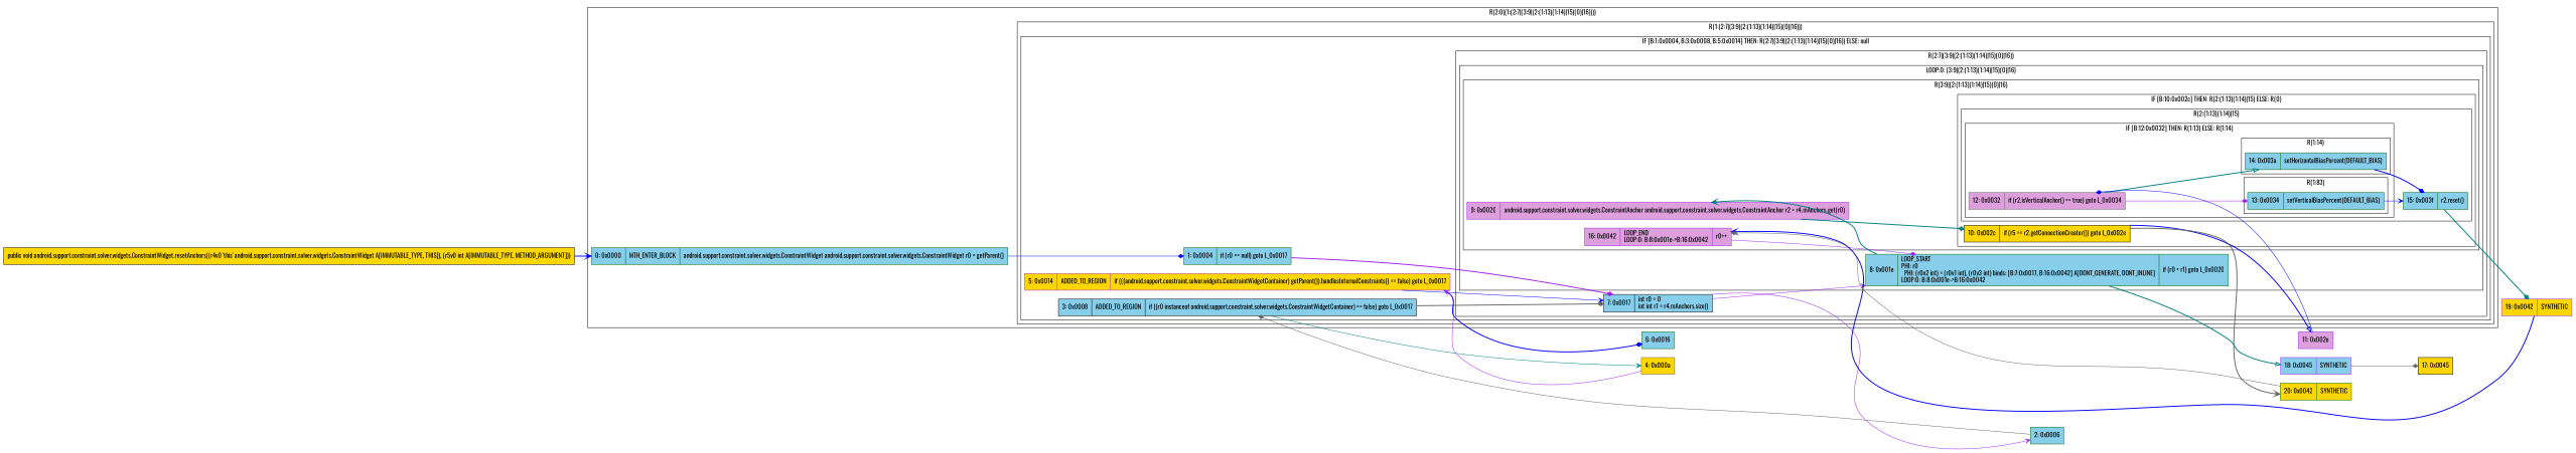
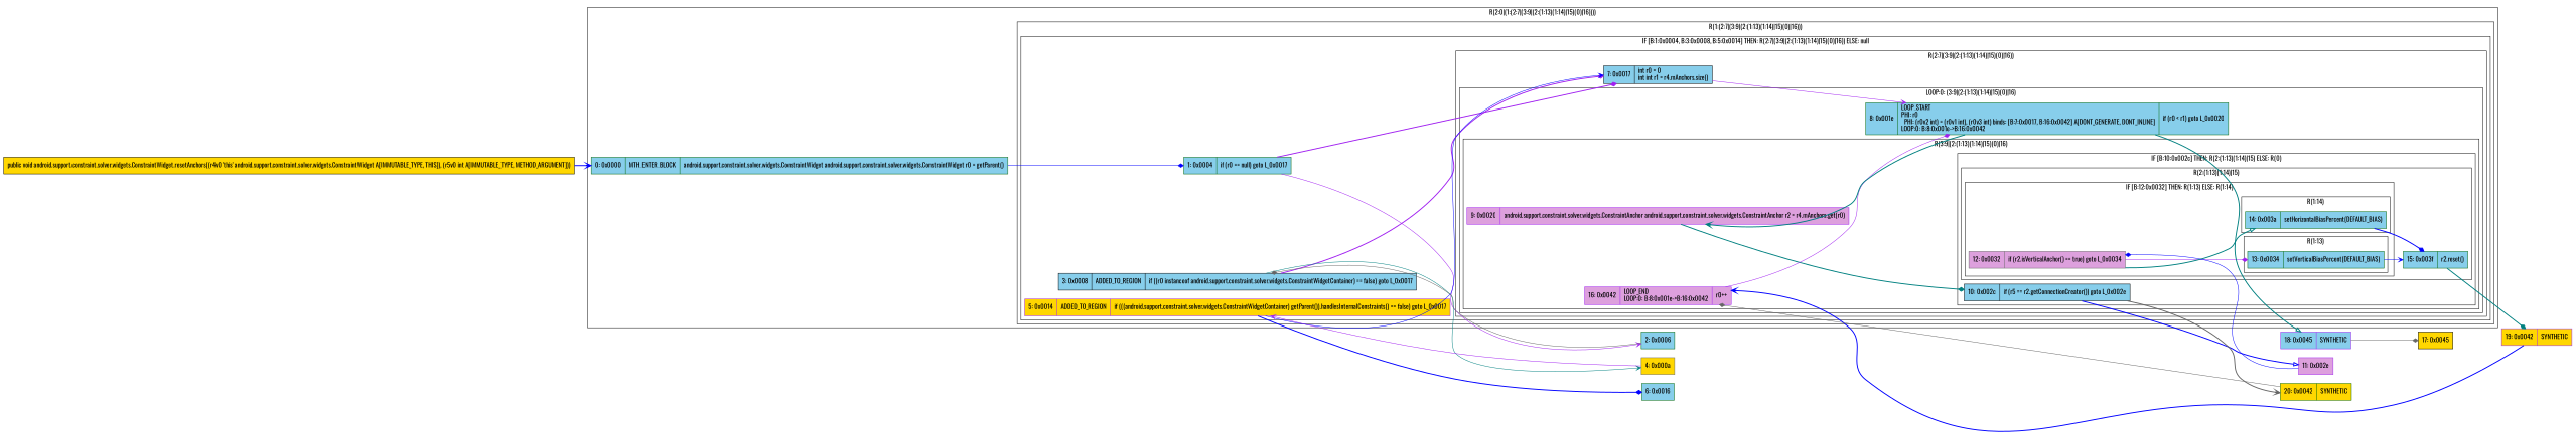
  digraph {
    fontname=Oswald
    rankdir=LR
    node [color=darkgreen fillcolor=skyblue fontname=Oswald shape=record style=filled]
    edge [arrowhead=diamond color=blue fontname=Oswald style=solid]
    n1 [label="{13\:\ 0x0034|setVerticalBiasPercent(DEFAULT_BIAS)\l}"]
    n2 [label="{14\:\ 0x003a|setHorizontalBiasPercent(DEFAULT_BIAS)\l}"]
    n3 [color=gray40 fillcolor=plum label="{12\:\ 0x0032|if (r2.isVerticalAnchor() == true) goto L_0x0034\l}"]
    n4 [label="{15\:\ 0x003f|r2.reset()\l}"]
-   n5 [color=black fillcolor=gold label="{10\:\ 0x002c|if (r5 == r2.getConnectionCreator()) goto L_0x002e\l}"]
+   n5 [color=black label="{10\:\ 0x002c|if (r5 == r2.getConnectionCreator()) goto L_0x002e\l}"]
    n6 [color=purple fillcolor=plum label="{9\:\ 0x0020|android.support.constraint.solver.widgets.ConstraintAnchor android.support.constraint.solver.widgets.ConstraintAnchor r2 = r4.mAnchors.get(r0)\l}"]
    n7 [color=purple fillcolor=plum label="{16\:\ 0x0042|LOOP_END\lLOOP:0: B:8:0x001e\-\>B:16:0x0042\l|r0++\l}"]
    n8 [label="{8\:\ 0x001e|LOOP_START\lPHI: r0 \l  PHI: (r0v2 int) = (r0v1 int), (r0v3 int) binds: [B:7:0x0017, B:16:0x0042] A[DONT_GENERATE, DONT_INLINE]\lLOOP:0: B:8:0x001e\-\>B:16:0x0042\l|if (r0 \< r1) goto L_0x0020\l}"]
    n9 [color=black label="{7\:\ 0x0017|int r0 = 0\lint int r1 = r4.mAnchors.size()\l}"]
    n10 [label="{1\:\ 0x0004|if (r0 == null) goto L_0x0017\l}"]
    n11 [color=black label="{3\:\ 0x0008|ADDED_TO_REGION\l|if ((r0 instanceof android.support.constraint.solver.widgets.ConstraintWidgetContainer) == false) goto L_0x0017\l}"]
    n12 [color=purple fillcolor=gold label="{5\:\ 0x0014|ADDED_TO_REGION\l|if (((android.support.constraint.solver.widgets.ConstraintWidgetContainer) getParent()).handlesInternalConstraints() == false) goto L_0x0017\l}"]
    n13 [label="{0\:\ 0x0000|MTH_ENTER_BLOCK\l|android.support.constraint.solver.widgets.ConstraintWidget android.support.constraint.solver.widgets.ConstraintWidget r0 = getParent()\l}"]
    n14 [color=purple fillcolor=gold label="{19\:\ 0x0042|SYNTHETIC\l}"]
    n15 [color=purple fillcolor=plum label="{11\:\ 0x002e}"]
    n16 [fillcolor=gold label="{20\:\ 0x0042|SYNTHETIC\l}"]
    n17 [color=purple label="{18\:\ 0x0045|SYNTHETIC\l}"]
    n18 [label="{2\:\ 0x0006}"]
    n19 [color=gray40 fillcolor=gold label="{4\:\ 0x000a}"]
    n20 [label="{6\:\ 0x0016}"]
    n21 [color=black fillcolor=gold label="{17\:\ 0x0045}"]
    n22 [color=black fillcolor=gold label="{public void android.support.constraint.solver.widgets.ConstraintWidget.resetAnchors((r4v0 'this' android.support.constraint.solver.widgets.ConstraintWidget A[IMMUTABLE_TYPE, THIS]), (r5v0 int A[IMMUTABLE_TYPE, METHOD_ARGUMENT])) }"]
    subgraph cluster_1 {
      label="R(2:0|(1:(2:7|(3:9|(2:(1:13)(1:14)|15)(0)|16))))"
      n13
      subgraph cluster_2 {
        label="R(1:(2:7|(3:9|(2:(1:13)(1:14)|15)(0)|16)))"
        subgraph cluster_3 {
          label="IF [B:1:0x0004, B:3:0x0008, B:5:0x0014] THEN: R(2:7|(3:9|(2:(1:13)(1:14)|15)(0)|16)) ELSE: null"
          n10
          n11
          n12
          subgraph cluster_4 {
            label="R(2:7|(3:9|(2:(1:13)(1:14)|15)(0)|16))"
            n9
            subgraph cluster_5 {
              label="LOOP:0: (3:9|(2:(1:13)(1:14)|15)(0)|16)"
              n8
              subgraph cluster_6 {
                label="R(3:9|(2:(1:13)(1:14)|15)(0)|16)"
                n6
                n7
                subgraph cluster_7 {
                  label="IF [B:10:0x002c] THEN: R(2:(1:13)(1:14)|15) ELSE: R(0)"
                  n5
                  subgraph cluster_8 {
                    label="R(2:(1:13)(1:14)|15)"
                    n4
                    subgraph cluster_9 {
                      label="IF [B:12:0x0032] THEN: R(1:13) ELSE: R(1:14)"
                      n3
                      subgraph cluster_10 {
-                       label="R(1:83)"
+                       label="R(1:13)"
                        n1
                      }
                      subgraph cluster_11 {
                        label="R(1:14)"
                        n2
                      }
                    }
                  }
                  subgraph cluster_12 {
                    label="R(0)"
                  }
                }
              }
            }
          }
        }
      }
    }
    n1 -> n4 [arrowhead=vee]
    n2 -> n4 [style=bold]
    n3 -> n1 [color=purple]
    n3 -> n2 [arrowhead=onormal color=teal style=bold]
    n4 -> n14 [color=teal style=bold]
    n5 -> n15 [arrowhead=onormal style=bold]
    n5 -> n16 [arrowhead=vee color=gray40 style=bold]
    n6 -> n5 [color=teal style=bold]
    n7 -> n8 [color=purple]
    n8 -> n6 [arrowhead=vee color=teal style=bold]
    n8 -> n17 [arrowhead=onormal color=teal style=bold]
    n9 -> n8 [arrowhead=vee color=purple]
    n10 -> n9 [color=purple style=bold]
-   n9 -> n18 [arrowhead=vee color=purple]
-   n11 -> n9 [color=gray40 style=bold]
+   n10 -> n18 [arrowhead=vee color=purple]
+   n11 -> n9 [color=purple style=bold]
    n11 -> n19 [arrowhead=vee color=teal]
    n12 -> n9 [arrowhead=vee]
    n12 -> n20 [style=bold]
    n13 -> n10
    n14 -> n7 [arrowhead=vee style=bold]
    n15 -> n3
    n16 -> n7 [color=gray40]
    n17 -> n21 [color=gray40]
    n18 -> n11 [color=gray40]
    n19 -> n12 [arrowhead=vee color=purple]
    n22 -> n13 [arrowhead=vee style=bold]
  }
